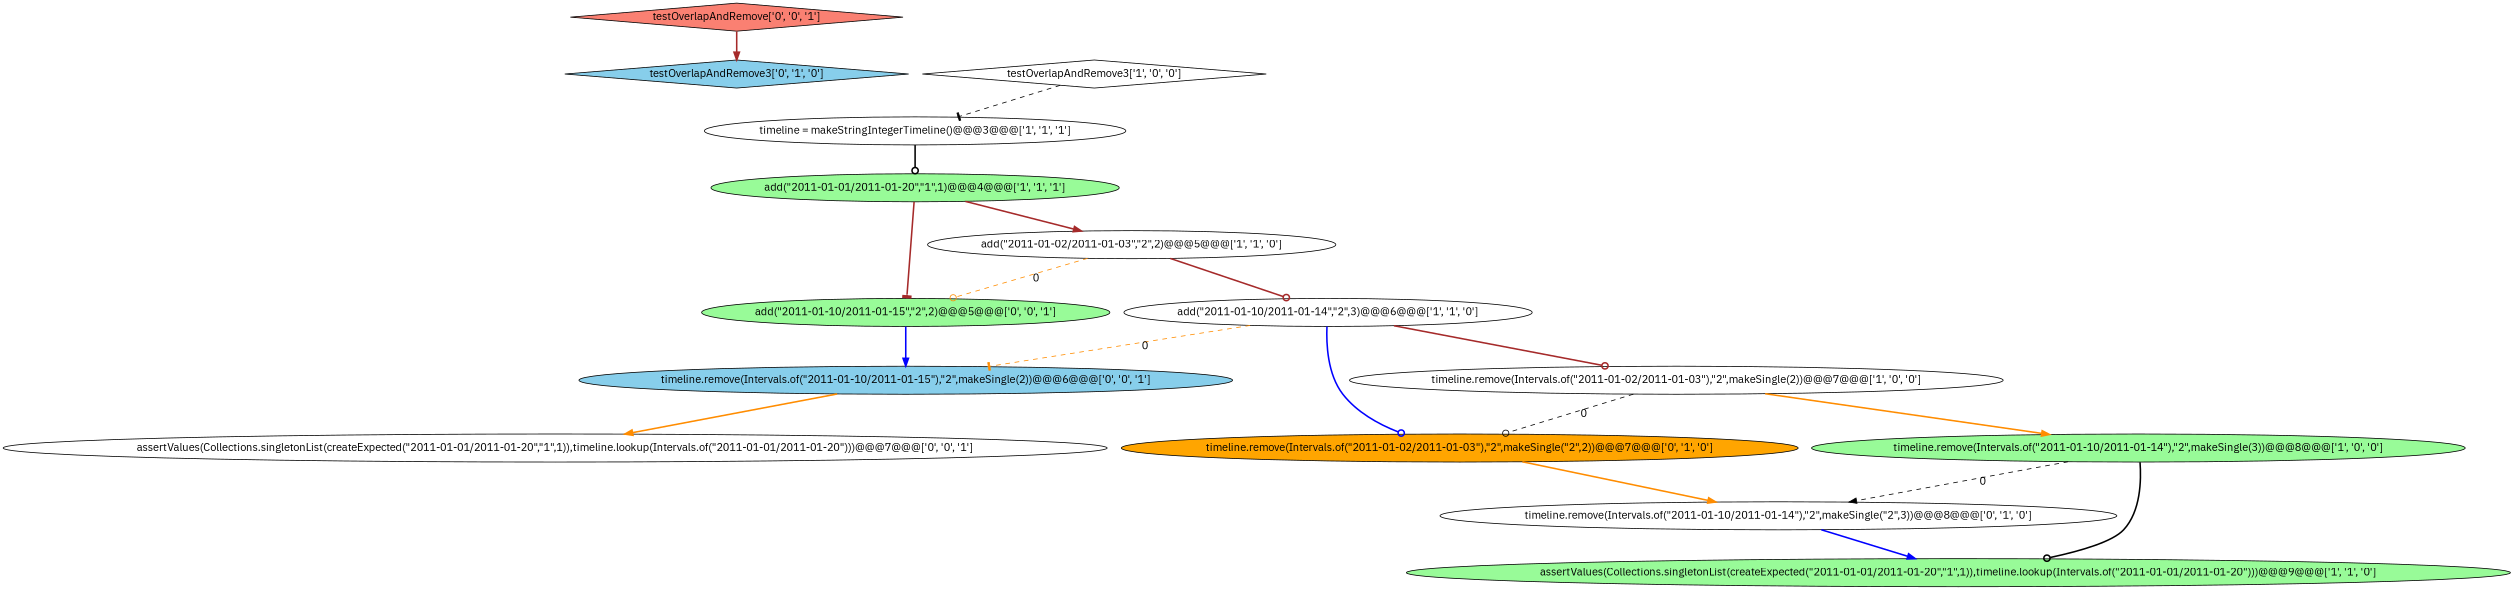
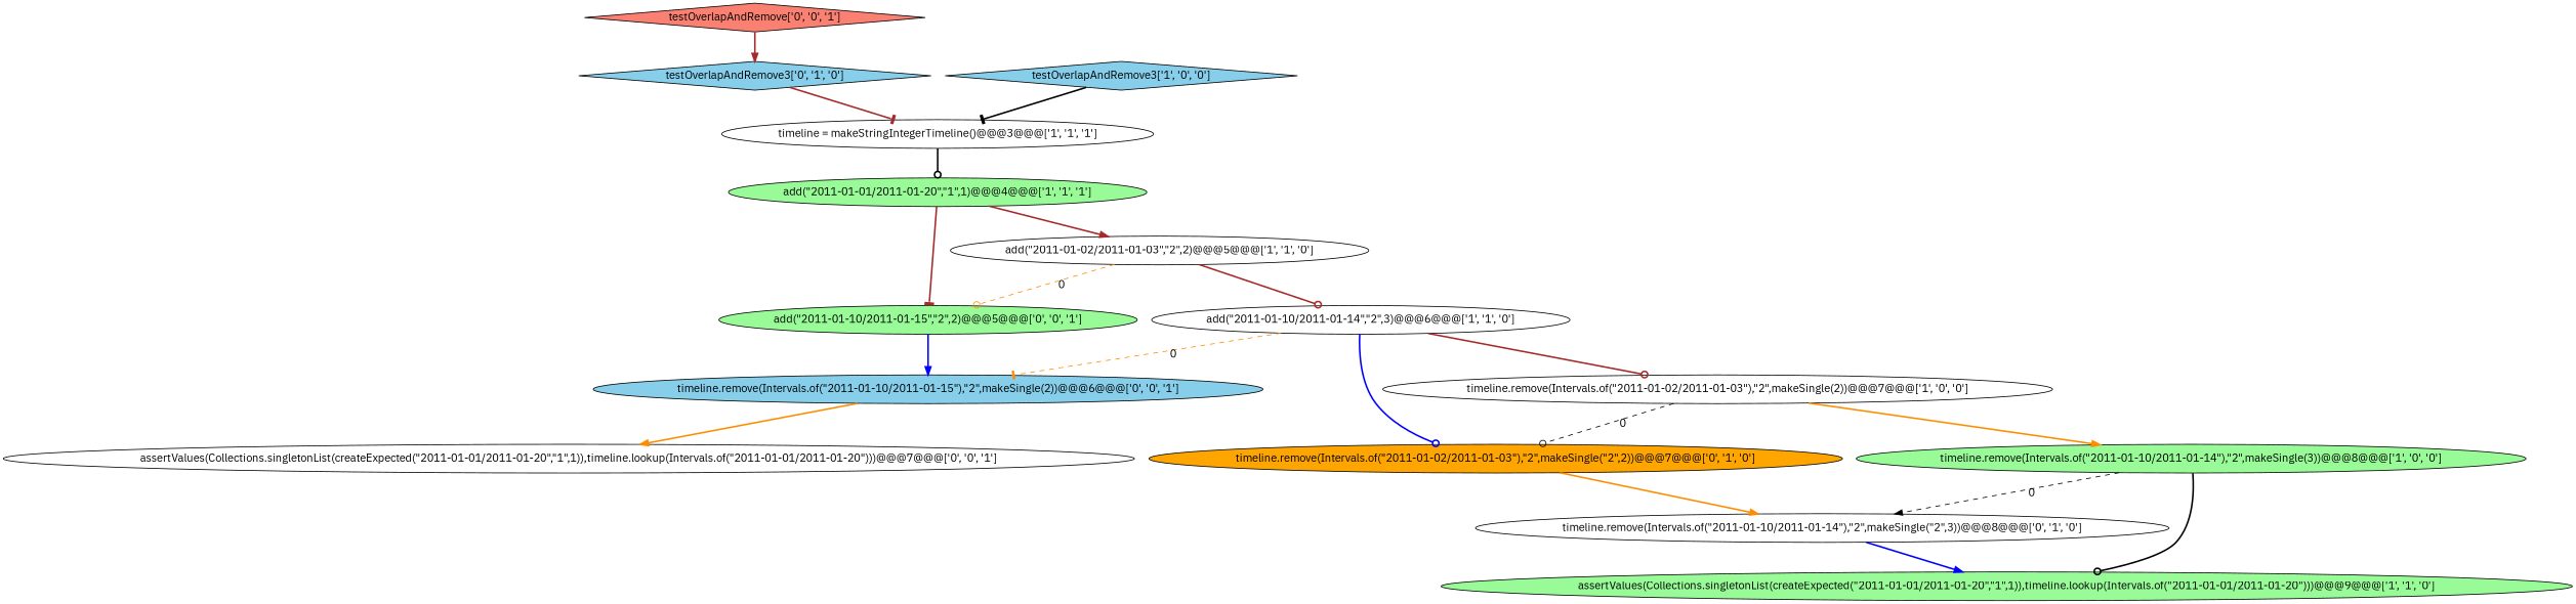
  digraph {
    fontname="IBM Plex Sans"
    node [fillcolor=white fontname="IBM Plex Sans" shape=ellipse style=filled]
    edge [arrowhead=normal color=brown fontname="IBM Plex Sans" style=bold]
    n1 [fillcolor=palegreen label="add(\"2011-01-10/2011-01-15\",\"2\",2)@@@5@@@['0', '0', '1']"]
    n2 [fillcolor=skyblue label="timeline.remove(Intervals.of(\"2011-01-10/2011-01-15\"),\"2\",makeSingle(2))@@@6@@@['0', '0', '1']"]
    n3 [label="assertValues(Collections.singletonList(createExpected(\"2011-01-01/2011-01-20\",\"1\",1)),timeline.lookup(Intervals.of(\"2011-01-01/2011-01-20\")))@@@7@@@['0', '0', '1']"]
    n4 [label="add(\"2011-01-02/2011-01-03\",\"2\",2)@@@5@@@['1', '1', '0']"]
    n5 [label="add(\"2011-01-10/2011-01-14\",\"2\",3)@@@6@@@['1', '1', '0']"]
    n6 [fillcolor=orange label="timeline.remove(Intervals.of(\"2011-01-02/2011-01-03\"),\"2\",makeSingle(\"2\",2))@@@7@@@['0', '1', '0']"]
    n7 [label="timeline.remove(Intervals.of(\"2011-01-02/2011-01-03\"),\"2\",makeSingle(2))@@@7@@@['1', '0', '0']"]
    n8 [fillcolor=skyblue label="testOverlapAndRemove3['0', '1', '0']" shape=diamond]
    n9 [label="timeline = makeStringIntegerTimeline()@@@3@@@['1', '1', '1']"]
    n10 [fillcolor=palegreen label="add(\"2011-01-01/2011-01-20\",\"1\",1)@@@4@@@['1', '1', '1']"]
    n11 [label="timeline.remove(Intervals.of(\"2011-01-10/2011-01-14\"),\"2\",makeSingle(\"2\",3))@@@8@@@['0', '1', '0']"]
    n12 [fillcolor=palegreen label="assertValues(Collections.singletonList(createExpected(\"2011-01-01/2011-01-20\",\"1\",1)),timeline.lookup(Intervals.of(\"2011-01-01/2011-01-20\")))@@@9@@@['1', '1', '0']"]
    n13 [fillcolor=palegreen label="timeline.remove(Intervals.of(\"2011-01-10/2011-01-14\"),\"2\",makeSingle(3))@@@8@@@['1', '0', '0']"]
    n14 [fillcolor=salmon label="testOverlapAndRemove['0', '0', '1']" shape=diamond]
-   n15 [label="testOverlapAndRemove3['1', '0', '0']" shape=diamond]
+   n15 [fillcolor=skyblue label="testOverlapAndRemove3['1', '0', '0']" shape=diamond]
    n1 -> n2 [color=blue]
    n2 -> n3 [color=darkorange]
    n4 -> n1 [arrowhead=odot color=darkorange label=0 style=dashed]
    n4 -> n5 [arrowhead=odot]
    n5 -> n2 [arrowhead=tee color=darkorange label=0 style=dashed]
    n5 -> n6 [arrowhead=odot color=blue]
    n5 -> n7 [arrowhead=odot]
    n6 -> n11 [color=darkorange]
    n7 -> n6 [arrowhead=odot color=black label=0 style=dashed]
    n7 -> n13 [color=darkorange]
+   n8 -> n9 [arrowhead=tee]
    n9 -> n10 [arrowhead=odot color=black]
    n10 -> n1 [arrowhead=tee]
    n10 -> n4
    n11 -> n12 [color=blue]
    n13 -> n11 [color=black label=0 style=dashed]
    n13 -> n12 [arrowhead=odot color=black]
    n14 -> n8
-   n15 -> n9 [arrowhead=tee color=black style=dashed]
+   n15 -> n9 [arrowhead=tee color=black]
  }
